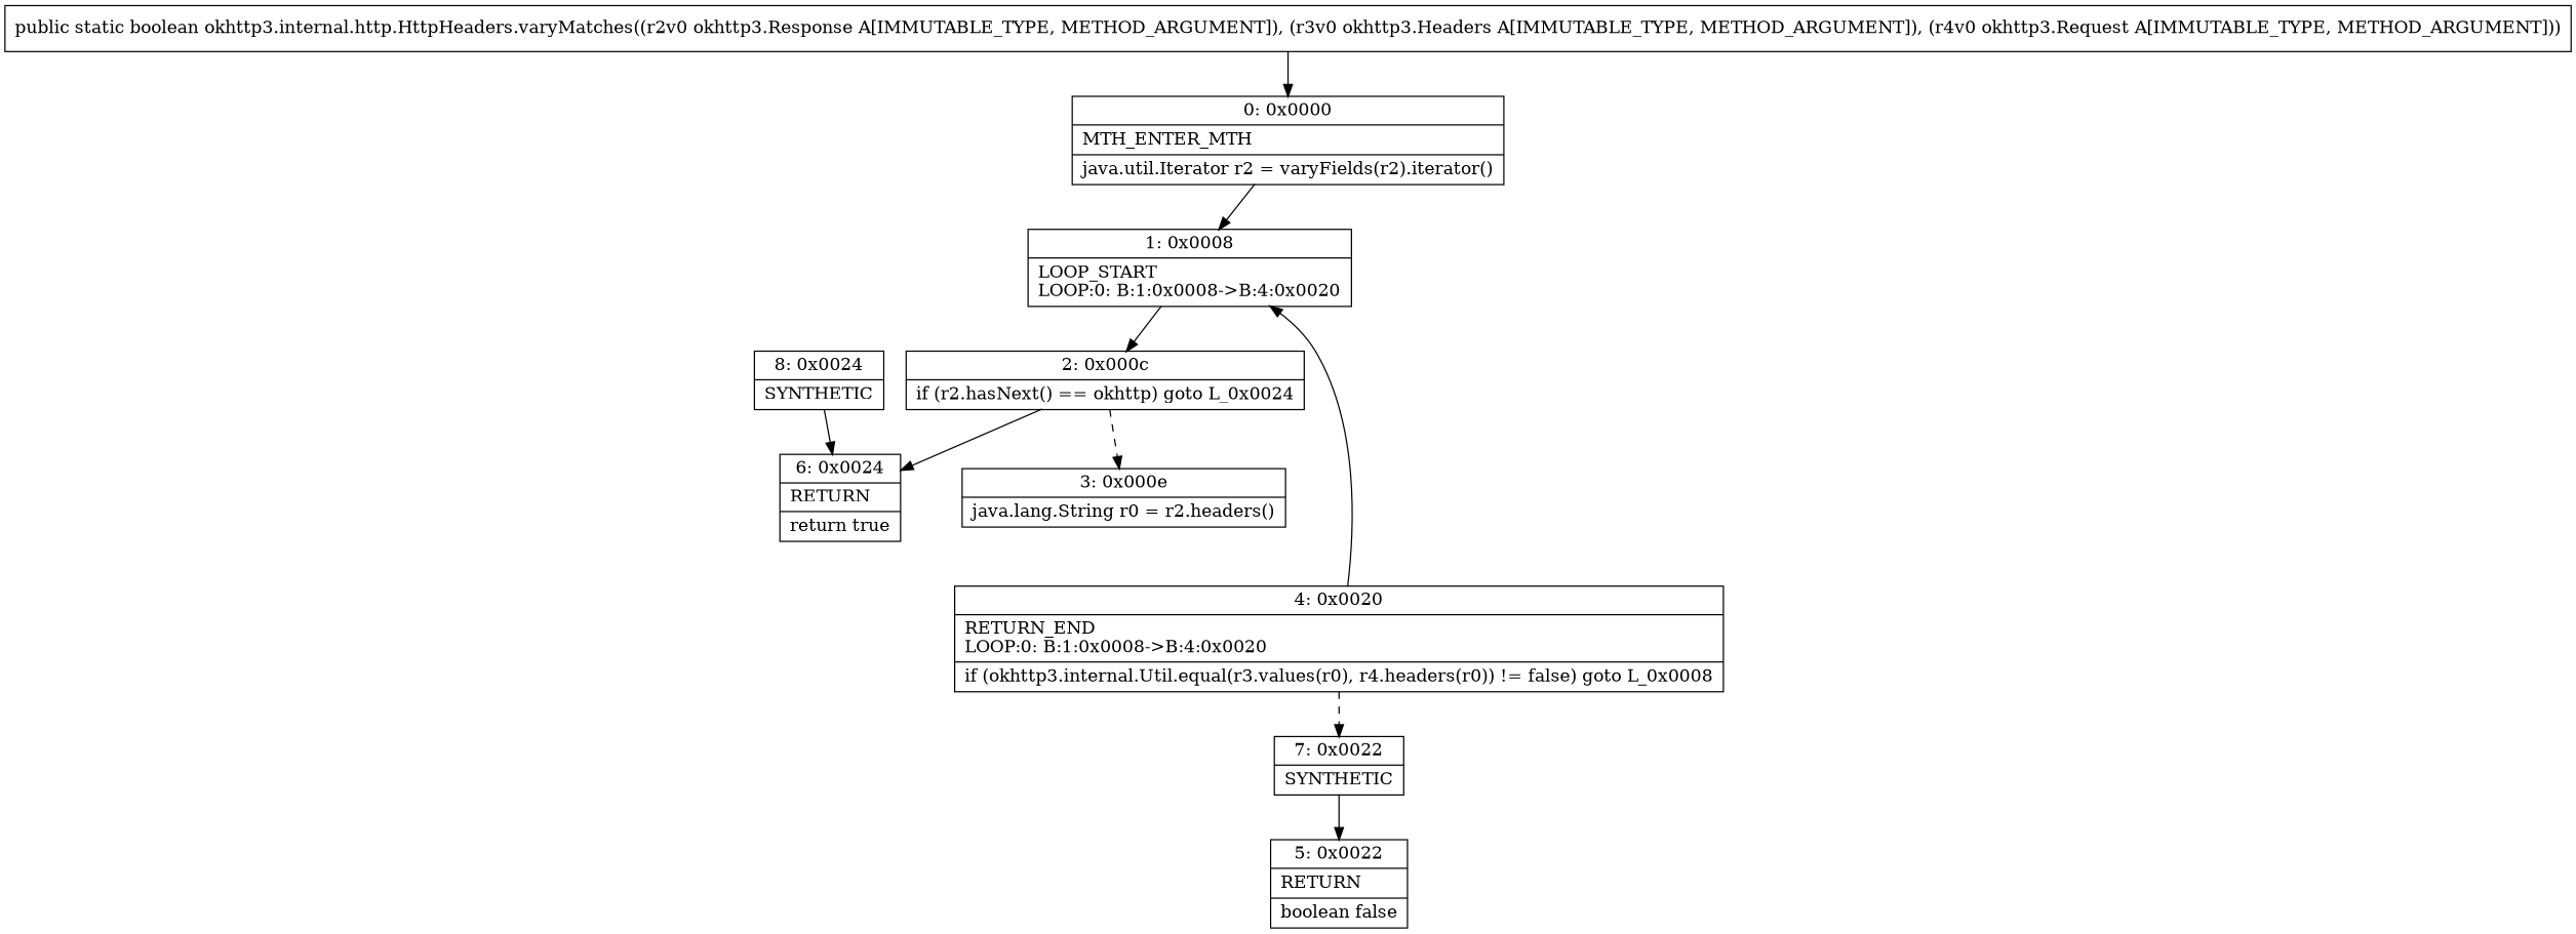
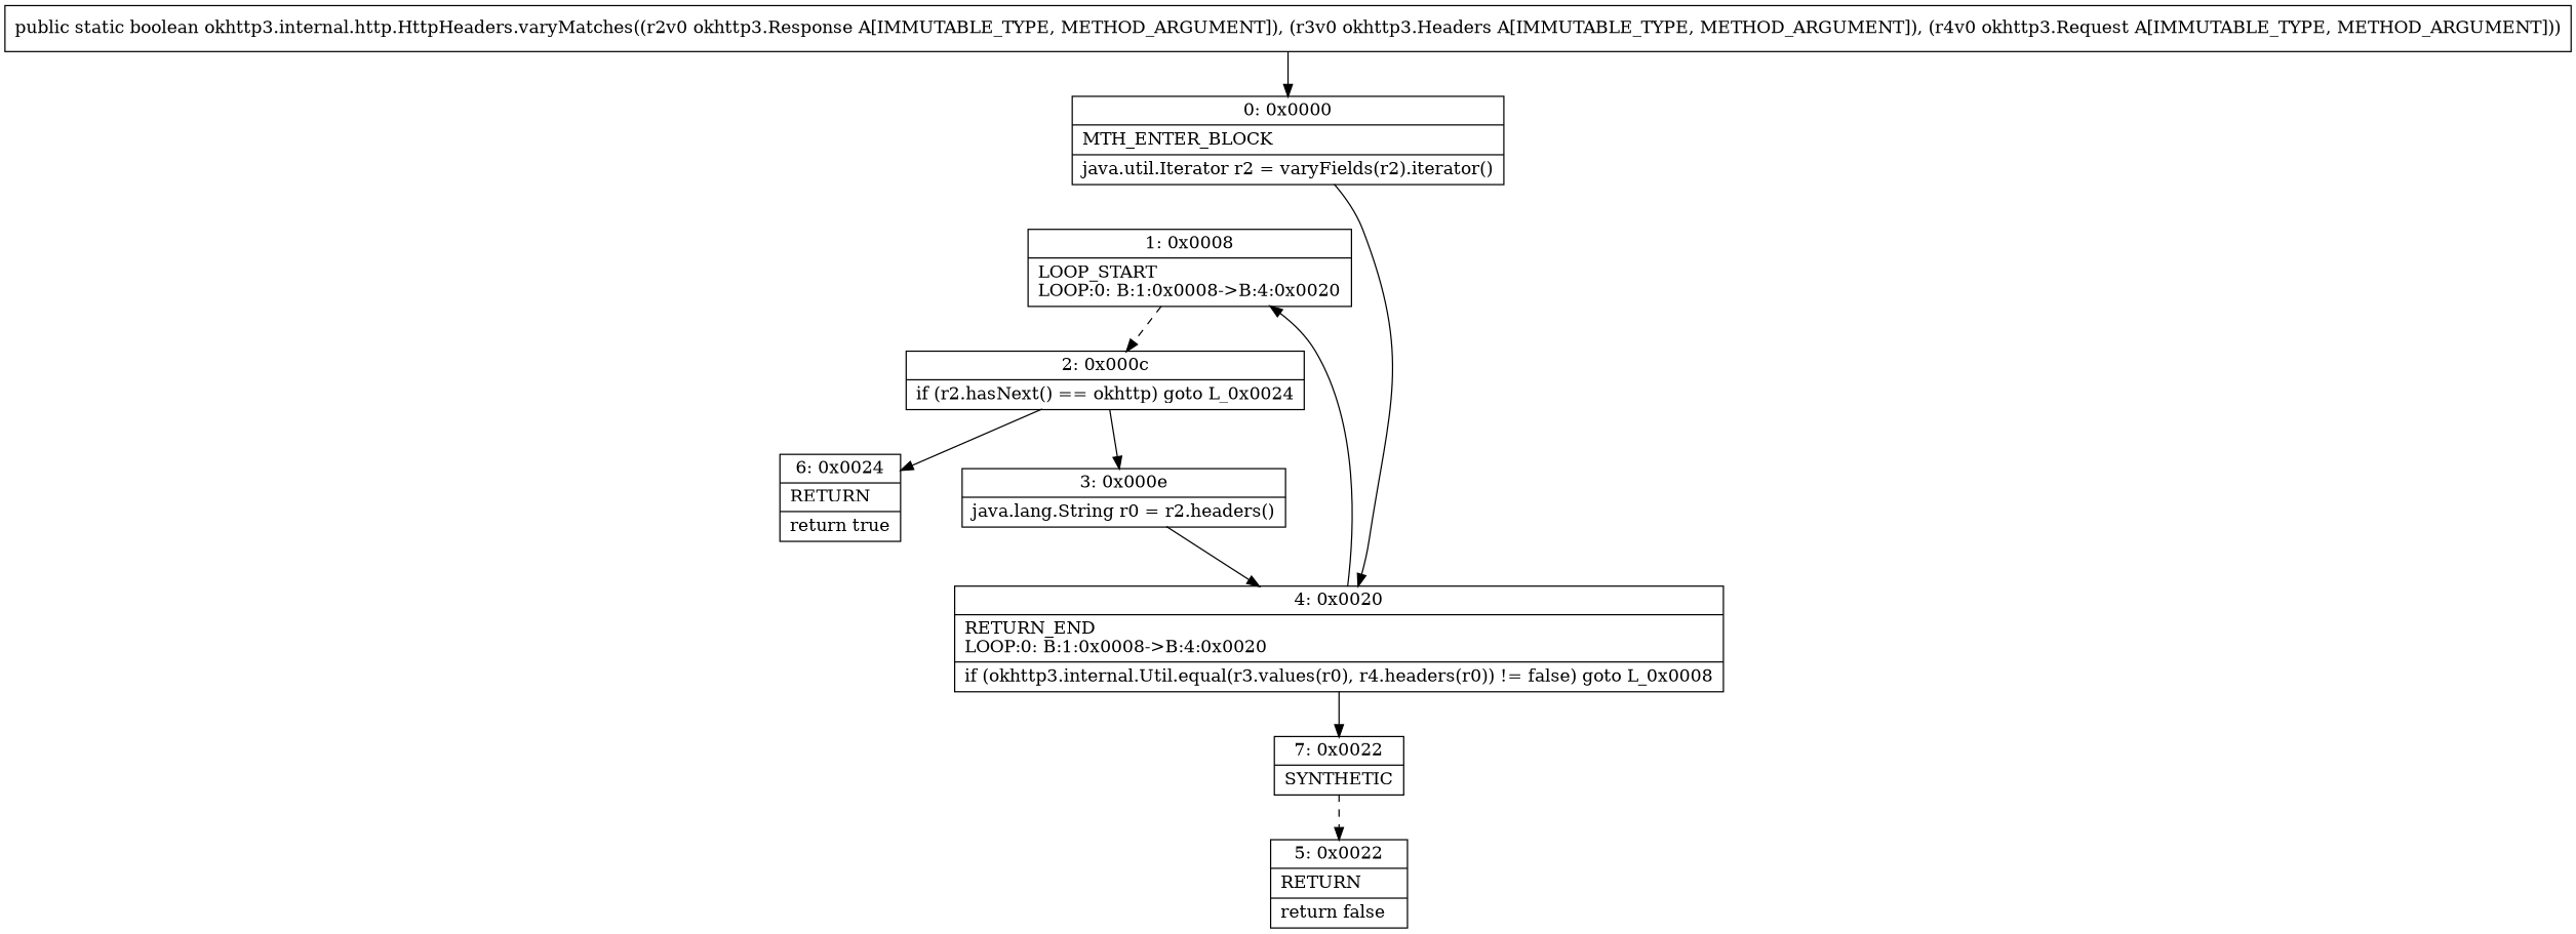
  digraph {
    node [shape=record]
-   n1 [label="{0\:\ 0x0000|MTH_ENTER_MTH\l|java.util.Iterator r2 = varyFields(r2).iterator()\l}"]
+   n1 [label="{0\:\ 0x0000|MTH_ENTER_BLOCK\l|java.util.Iterator r2 = varyFields(r2).iterator()\l}"]
    n2 [label="{1\:\ 0x0008|LOOP_START\lLOOP:0: B:1:0x0008\-\>B:4:0x0020\l}"]
    n3 [label="{2\:\ 0x000c|if (r2.hasNext() == okhttp) goto L_0x0024\l}"]
    n4 [label="{3\:\ 0x000e|java.lang.String r0 = r2.headers()\l}"]
    n5 [label="{6\:\ 0x0024|RETURN\l|return true\l}"]
    n6 [label="{4\:\ 0x0020|RETURN_END\lLOOP:0: B:1:0x0008\-\>B:4:0x0020\l|if (okhttp3.internal.Util.equal(r3.values(r0), r4.headers(r0)) != false) goto L_0x0008\l}"]
-   n7 [label="{8\:\ 0x0024|SYNTHETIC\l}"]
    n8 [label="{7\:\ 0x0022|SYNTHETIC\l}"]
-   n9 [label="{5\:\ 0x0022|RETURN\l|boolean false\l}"]
+   n9 [label="{5\:\ 0x0022|RETURN\l|return false\l}"]
    n10 [label="{public static boolean okhttp3.internal.http.HttpHeaders.varyMatches((r2v0 okhttp3.Response A[IMMUTABLE_TYPE, METHOD_ARGUMENT]), (r3v0 okhttp3.Headers A[IMMUTABLE_TYPE, METHOD_ARGUMENT]), (r4v0 okhttp3.Request A[IMMUTABLE_TYPE, METHOD_ARGUMENT])) }"]
-   n1 -> n2
-   n2 -> n3
-   n3 -> n4 [style=dashed]
+   n1 -> n6
+   n2 -> n3 [style=dashed]
+   n3 -> n4 [style=solid]
    n3 -> n5
+   n4 -> n6
    n6 -> n2
-   n6 -> n8 [style=dashed]
-   n7 -> n5
-   n8 -> n9
+   n6 -> n8 [style=solid]
+   n8 -> n9 [style=dashed]
    n10 -> n1
  }
